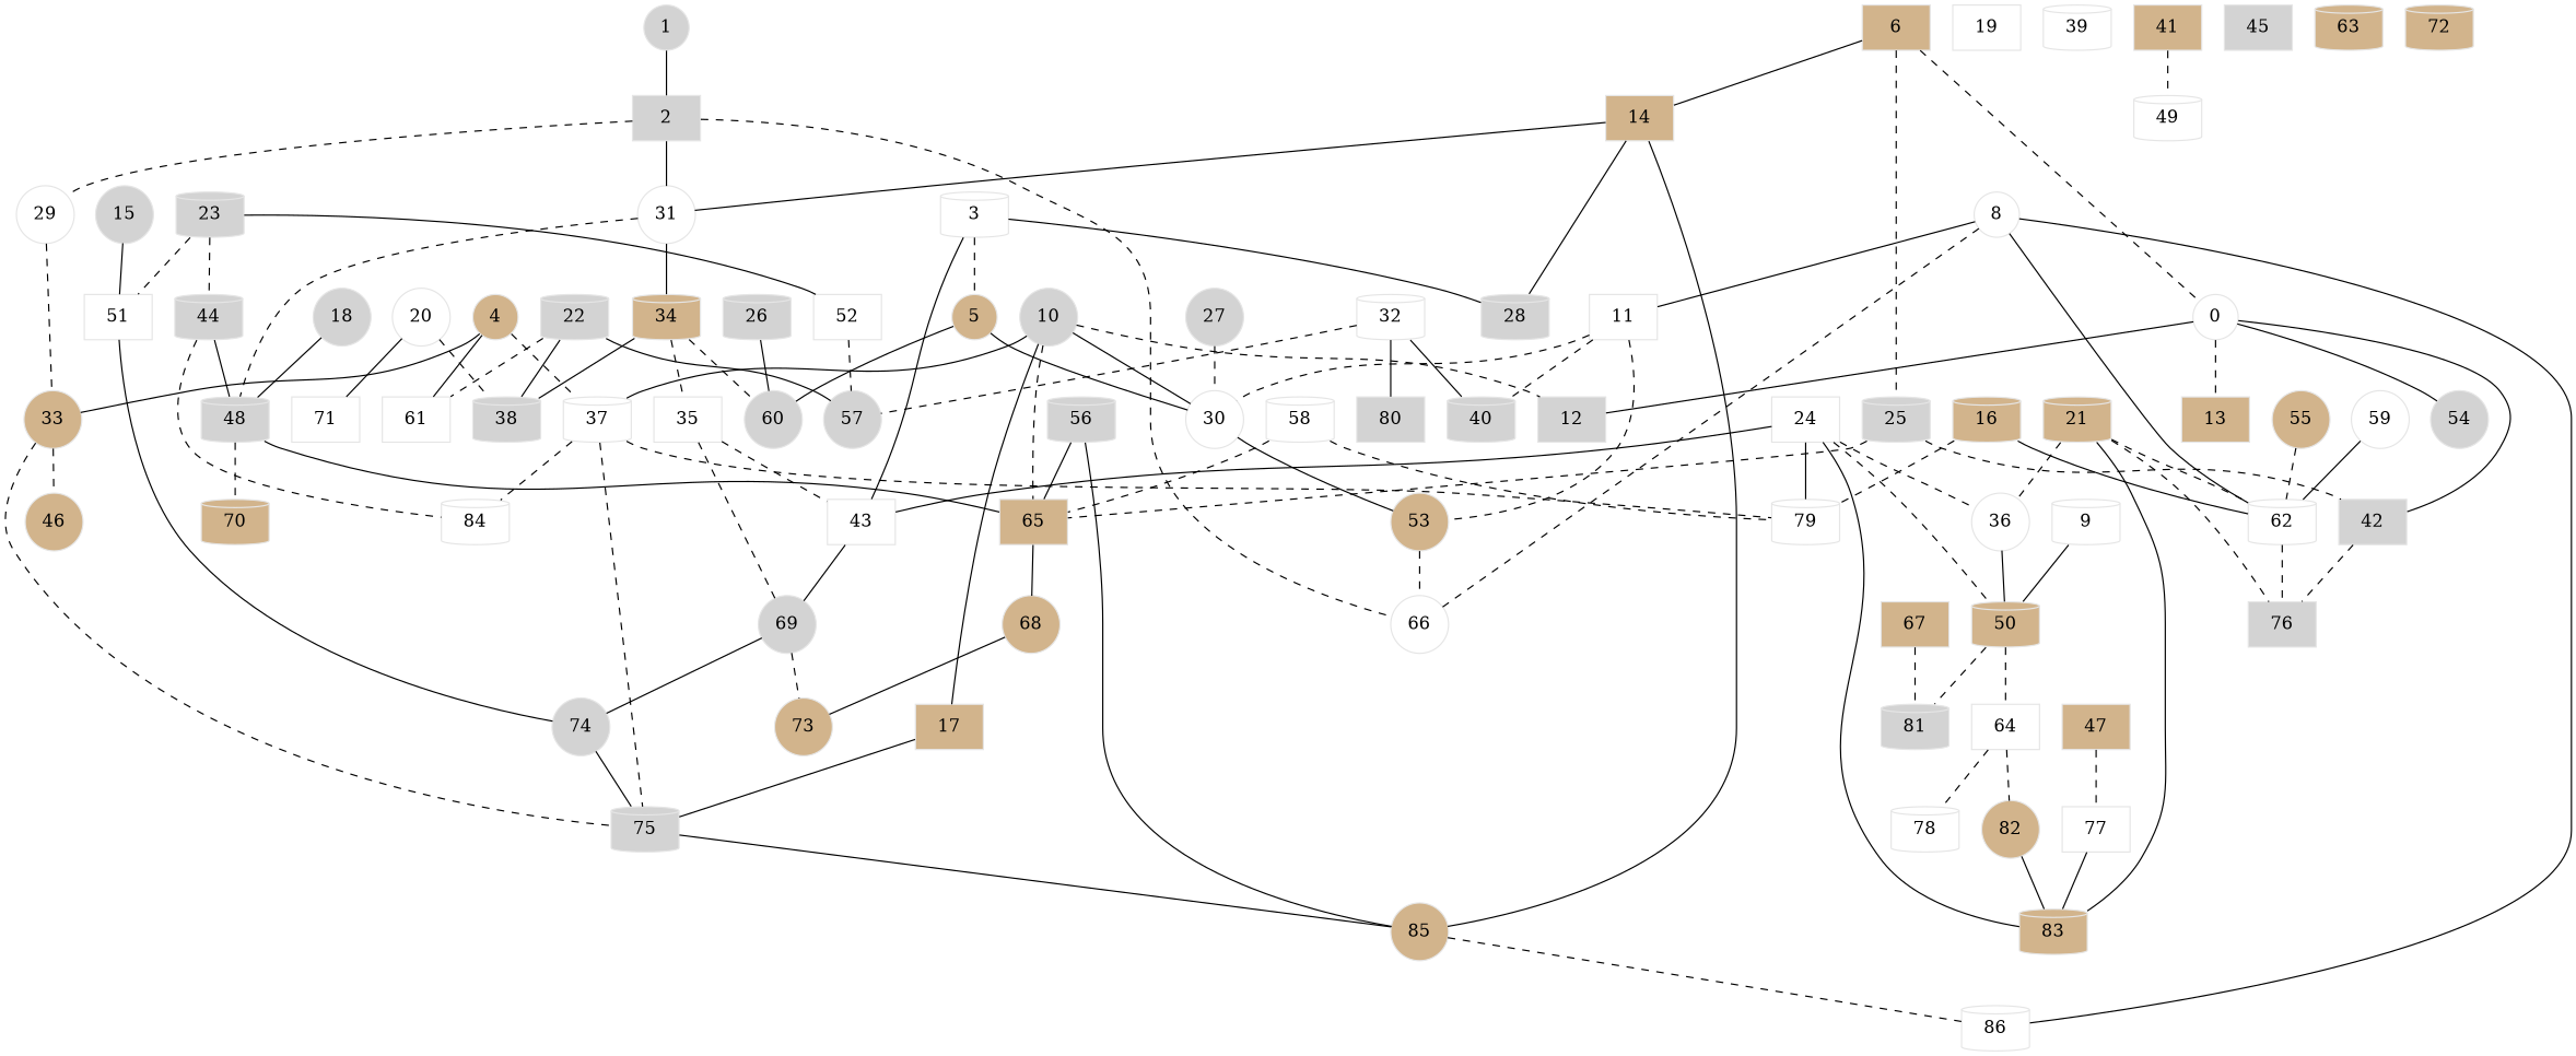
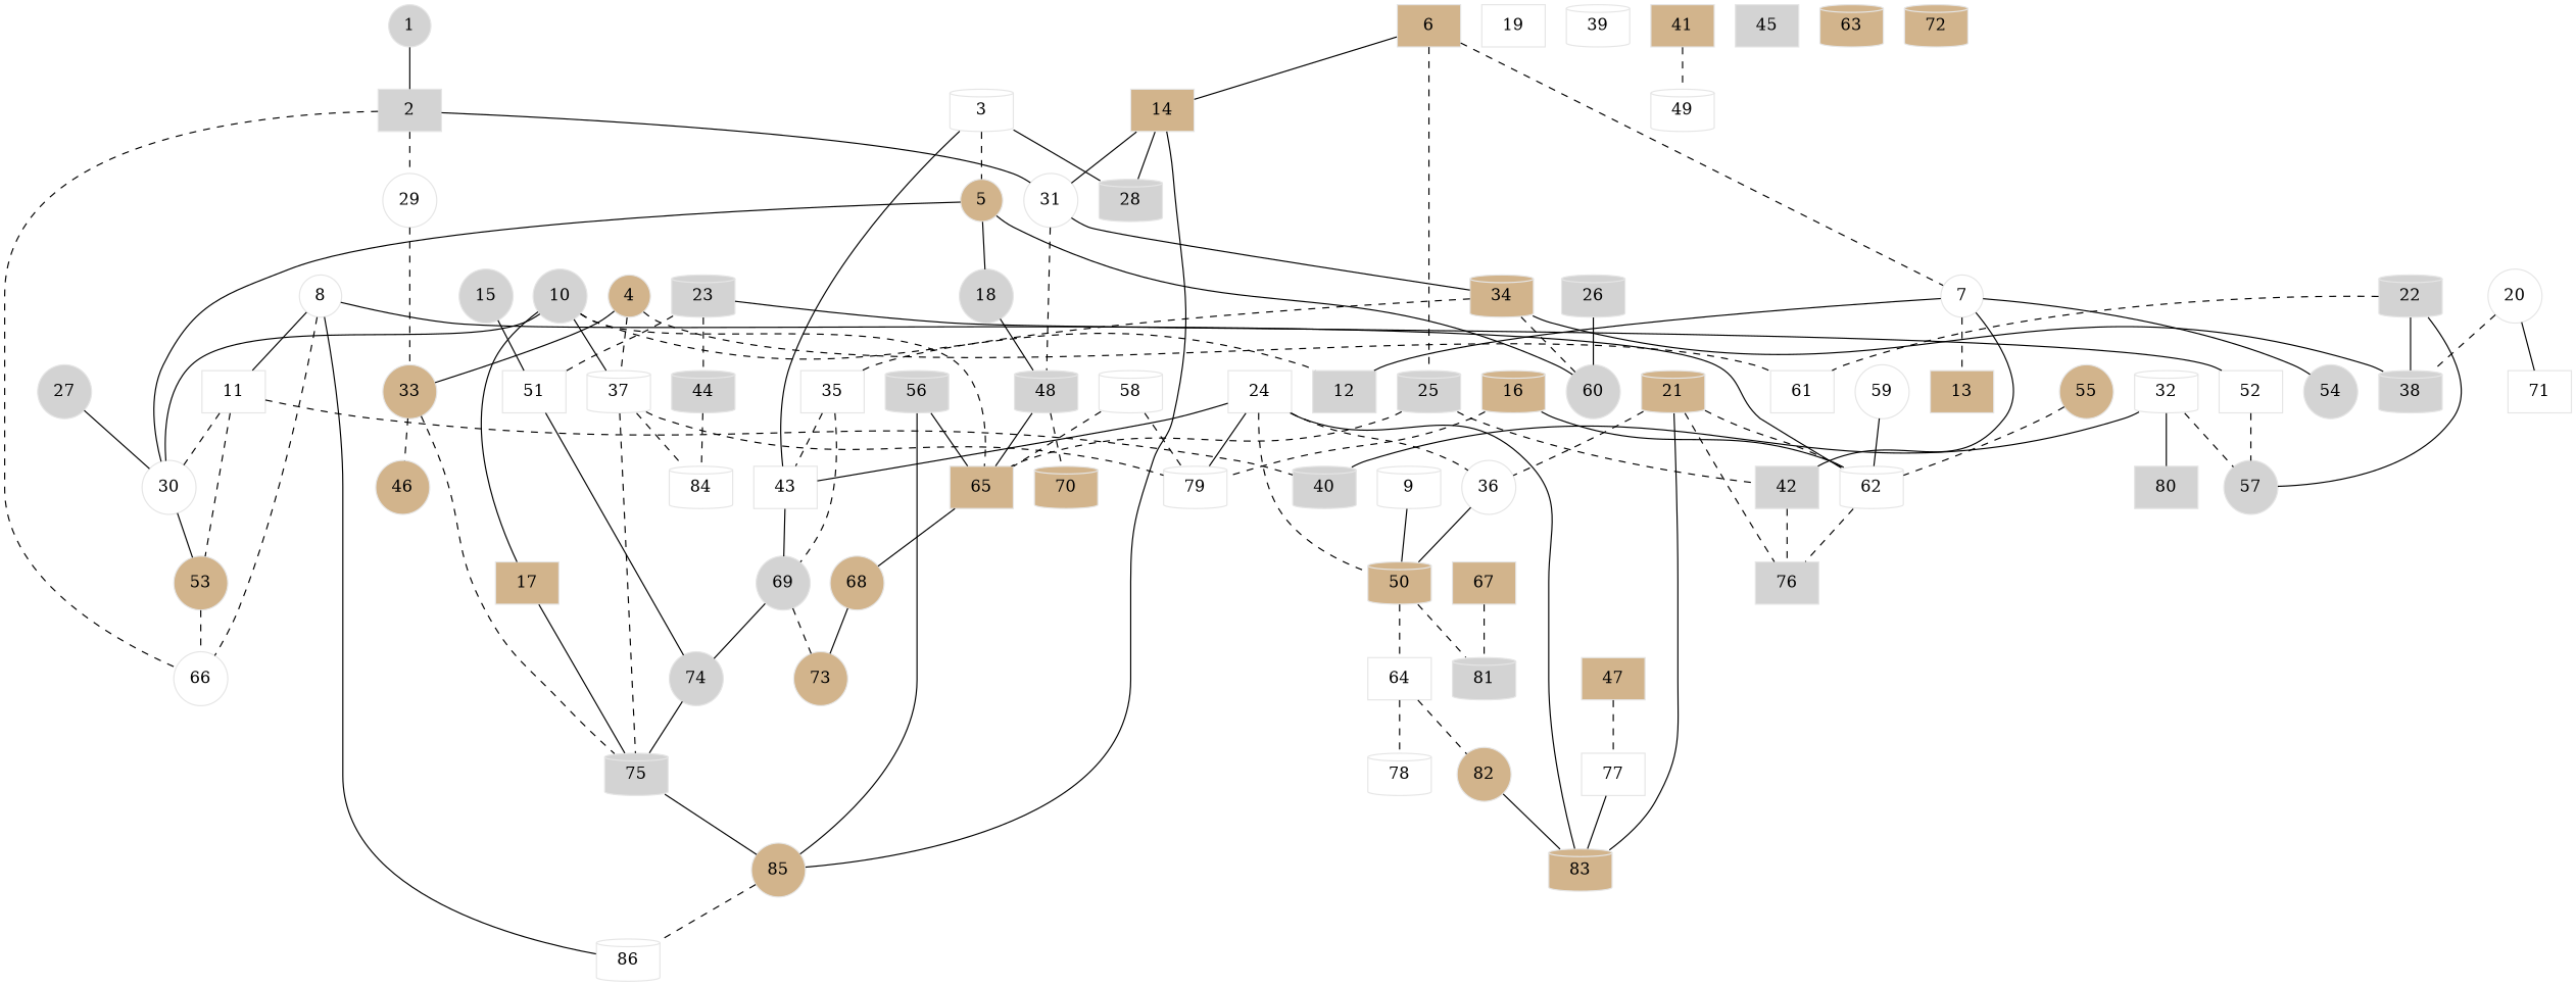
  graph {
    node [color=gray90 fillcolor=white shape=cylinder style=filled]
    edge [style=solid]
    1 [fillcolor=lightgrey shape=circle]
    2 [fillcolor=lightgrey shape=box]
    29 [shape=circle]
    31 [shape=circle]
    66 [shape=circle]
    67 [fillcolor=tan shape=box]
    81 [fillcolor=lightgrey]
    33 [fillcolor=tan shape=circle]
    48 [fillcolor=lightgrey]
    34 [fillcolor=tan]
    5 [fillcolor=tan shape=circle]
    3
    28 [fillcolor=lightgrey]
    43 [shape=box]
    18 [fillcolor=lightgrey shape=circle]
    30 [shape=circle]
    60 [fillcolor=lightgrey shape=circle]
    69 [fillcolor=lightgrey shape=circle]
    4 [fillcolor=tan shape=circle]
    37
    61 [shape=box]
    75 [fillcolor=lightgrey]
    46 [fillcolor=tan shape=circle]
    79
    84
    53 [fillcolor=tan shape=circle]
    6 [fillcolor=tan shape=box]
-   7 [shape=circle label=0]
+   7 [shape=circle]
    14 [fillcolor=tan shape=box]
    25 [fillcolor=lightgrey]
    12 [fillcolor=lightgrey shape=box]
    42 [fillcolor=lightgrey shape=box]
    54 [fillcolor=lightgrey shape=circle]
    13 [fillcolor=tan shape=box]
    85 [fillcolor=tan shape=circle]
    65 [fillcolor=tan shape=box]
    8 [shape=circle]
    11 [shape=box]
    62
    86
    76 [fillcolor=lightgrey shape=box]
    40 [fillcolor=lightgrey]
    50 [fillcolor=tan]
    9
    64 [shape=box]
    10 [fillcolor=lightgrey shape=circle]
    17 [fillcolor=tan shape=box]
    68 [fillcolor=tan shape=circle]
    15 [fillcolor=lightgrey shape=circle]
    51 [shape=box]
    74 [fillcolor=lightgrey shape=circle]
    16 [fillcolor=tan]
    70 [fillcolor=tan]
    19 [shape=box]
    20 [shape=circle]
    38 [fillcolor=lightgrey]
    71 [shape=box]
    21 [fillcolor=tan]
    36 [shape=circle]
    83 [fillcolor=tan]
    22 [fillcolor=lightgrey]
    57 [fillcolor=lightgrey shape=circle]
    23 [fillcolor=lightgrey]
    44 [fillcolor=lightgrey]
    52 [shape=box]
    24 [shape=box]
    26 [fillcolor=lightgrey]
    27 [fillcolor=lightgrey shape=circle]
    35 [shape=box]
    32
    80 [fillcolor=lightgrey shape=box]
    73 [fillcolor=tan shape=circle]
    39
    41 [fillcolor=tan shape=box]
    49
    45 [fillcolor=lightgrey shape=box]
    47 [fillcolor=tan shape=box]
    77 [shape=box]
    78
    82 [fillcolor=tan shape=circle]
    55 [fillcolor=tan shape=circle]
    56 [fillcolor=lightgrey]
    58
    59 [shape=circle]
    63 [fillcolor=tan]
    72 [fillcolor=tan]
    1 -- 2
    2 -- 29 [style=dashed]
    2 -- 31
    2 -- 66 [style=dashed]
    29 -- 33 [style=dashed]
    31 -- 48 [style=dashed]
    31 -- 34
    67 -- 81 [style=dashed]
    33 -- 75 [style=dashed]
    33 -- 46 [style=dashed]
    48 -- 65
    48 -- 70 [style=dashed]
    34 -- 60 [style=dashed]
    34 -- 38
    34 -- 35 [style=dashed]
+   5 -- 18
    5 -- 30
    5 -- 60
    3 -- 5 [style=dashed]
    3 -- 28
    3 -- 43
    43 -- 69
    18 -- 48
    30 -- 53
    69 -- 74
    69 -- 73 [style=dashed]
    4 -- 33
    4 -- 37 [style=dashed]
-   4 -- 61
+   4 -- 61 [style=dashed]
    37 -- 75 [style=dashed]
    37 -- 79 [style=dashed]
    37 -- 84 [style=dashed]
    75 -- 85
    53 -- 66 [style=dashed]
    6 -- 7 [style=dashed]
    6 -- 14
    6 -- 25 [style=dashed]
    7 -- 12
    7 -- 42
    7 -- 54
    7 -- 13 [style=dashed]
    14 -- 31
    14 -- 28
    14 -- 85
    25 -- 42 [style=dashed]
    25 -- 65 [style=dashed]
    42 -- 76 [style=dashed]
    85 -- 86 [style=dashed]
    65 -- 68
    8 -- 66 [style=dashed]
    8 -- 11
    8 -- 62
    8 -- 86
    11 -- 30 [style=dashed]
    11 -- 53 [style=dashed]
    11 -- 40 [style=dashed]
    62 -- 76 [style=dashed]
    50 -- 81 [style=dashed]
    50 -- 64 [style=dashed]
    9 -- 50
    64 -- 78 [style=dashed]
    64 -- 82 [style=dashed]
    10 -- 30
    10 -- 37
    10 -- 12 [style=dashed]
    10 -- 65 [style=dashed]
    10 -- 17
    17 -- 75
    68 -- 73
    15 -- 51
    51 -- 74
    74 -- 75
    16 -- 79 [style=dashed]
    16 -- 62
    20 -- 38 [style=dashed]
    20 -- 71
    21 -- 62 [style=dashed]
    21 -- 76 [style=dashed]
    21 -- 36 [style=dashed]
    21 -- 83
    36 -- 50
    22 -- 61 [style=dashed]
    22 -- 38
    22 -- 57
    23 -- 51 [style=dashed]
    23 -- 44 [style=dashed]
    23 -- 52
-   44 -- 48
    44 -- 84 [style=dashed]
    52 -- 57 [style=dashed]
    24 -- 43
    24 -- 79
    24 -- 50 [style=dashed]
    24 -- 36 [style=dashed]
    24 -- 83
    26 -- 60
-   27 -- 30 [style=dashed]
+   27 -- 30
    35 -- 43 [style=dashed]
    35 -- 69 [style=dashed]
    32 -- 40
    32 -- 57 [style=dashed]
    32 -- 80
    41 -- 49 [style=dashed]
    47 -- 77 [style=dashed]
    77 -- 83
    82 -- 83
    55 -- 62 [style=dashed]
    56 -- 85
    56 -- 65
    58 -- 79 [style=dashed]
    58 -- 65 [style=dashed]
    59 -- 62
  }
